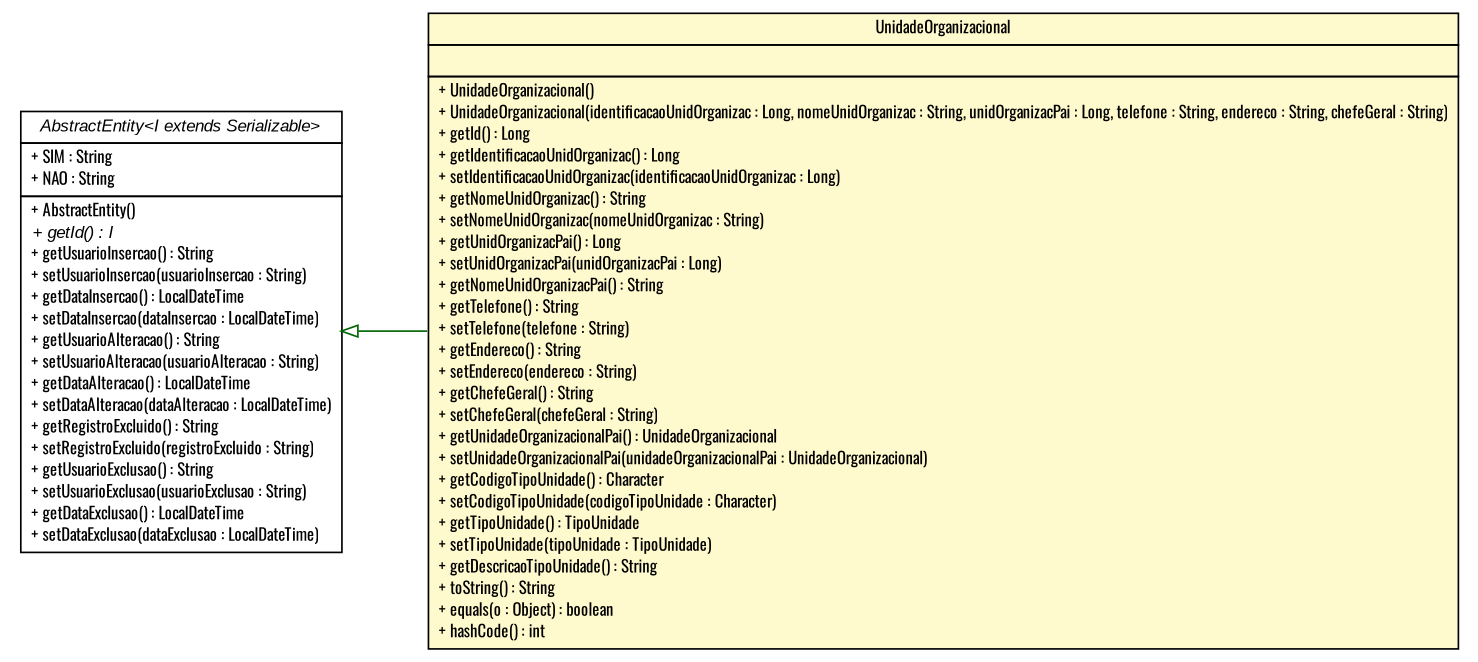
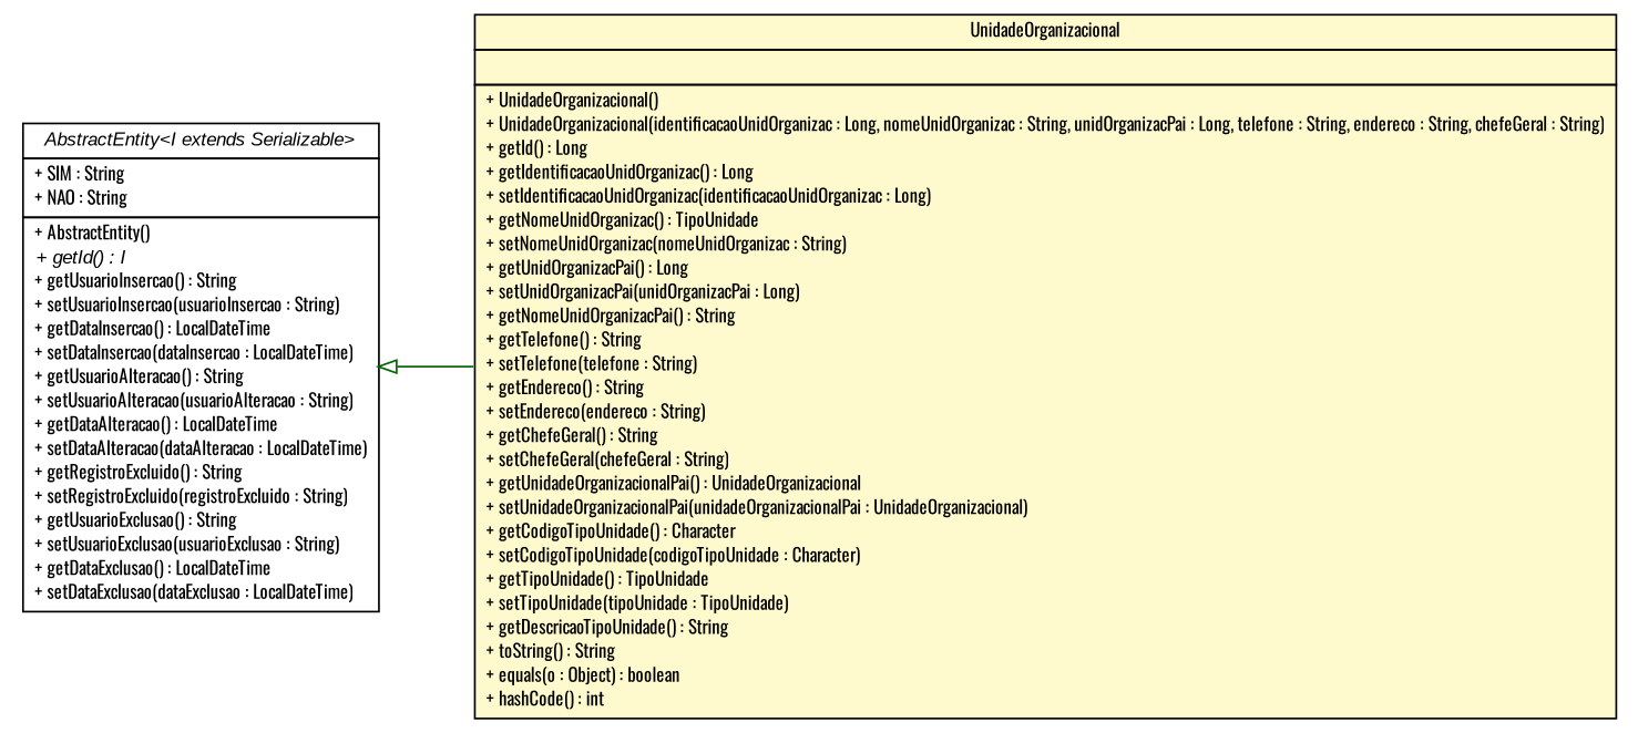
  digraph {
    nodesep=0.25
    ranksep=0.5
    rankdir=LR
    fontname=Oswald
    node [fontcolor=black fontname=Oswald fontsize=10.0 shape=plaintext]
    n1 [label=<<table title="br.gov.to.sefaz.persistence.entity.AbstractEntity" border="0" cellborder="1" cellspacing="0" cellpadding="2" port="p" href="../../../persistence/entity/AbstractEntity.html"> 		<tr><td><table border="0" cellspacing="0" cellpadding="1"> <tr><td align="center" balign="center"><font face="arial italic"> AbstractEntity&lt;I extends Serializable&gt; </font></td></tr> 		</table></td></tr> 		<tr><td><table border="0" cellspacing="0" cellpadding="1"> <tr><td align="left" balign="left"> + SIM : String </td></tr> <tr><td align="left" balign="left"> + NAO : String </td></tr> 		</table></td></tr> 		<tr><td><table border="0" cellspacing="0" cellpadding="1"> <tr><td align="left" balign="left"> + AbstractEntity() </td></tr> <tr><td align="left" balign="left"><font face="arial italic" point-size="10.0"> + getId() : I </font></td></tr> <tr><td align="left" balign="left"> + getUsuarioInsercao() : String </td></tr> <tr><td align="left" balign="left"> + setUsuarioInsercao(usuarioInsercao : String) </td></tr> <tr><td align="left" balign="left"> + getDataInsercao() : LocalDateTime </td></tr> <tr><td align="left" balign="left"> + setDataInsercao(dataInsercao : LocalDateTime) </td></tr> <tr><td align="left" balign="left"> + getUsuarioAlteracao() : String </td></tr> <tr><td align="left" balign="left"> + setUsuarioAlteracao(usuarioAlteracao : String) </td></tr> <tr><td align="left" balign="left"> + getDataAlteracao() : LocalDateTime </td></tr> <tr><td align="left" balign="left"> + setDataAlteracao(dataAlteracao : LocalDateTime) </td></tr> <tr><td align="left" balign="left"> + getRegistroExcluido() : String </td></tr> <tr><td align="left" balign="left"> + setRegistroExcluido(registroExcluido : String) </td></tr> <tr><td align="left" balign="left"> + getUsuarioExclusao() : String </td></tr> <tr><td align="left" balign="left"> + setUsuarioExclusao(usuarioExclusao : String) </td></tr> <tr><td align="left" balign="left"> + getDataExclusao() : LocalDateTime </td></tr> <tr><td align="left" balign="left"> + setDataExclusao(dataExclusao : LocalDateTime) </td></tr> 		</table></td></tr> 		</table>>]
-   n2 [label=<<table title="br.gov.to.sefaz.seg.persistence.entity.UnidadeOrganizacional" border="0" cellborder="1" cellspacing="0" cellpadding="2" port="p" bgcolor="lemonChiffon" href="./UnidadeOrganizacional.html"> 		<tr><td><table border="0" cellspacing="0" cellpadding="1"> <tr><td align="center" balign="center"> UnidadeOrganizacional </td></tr> 		</table></td></tr> 		<tr><td><table border="0" cellspacing="0" cellpadding="1"> <tr><td align="left" balign="left">  </td></tr> 		</table></td></tr> 		<tr><td><table border="0" cellspacing="0" cellpadding="1"> <tr><td align="left" balign="left"> + UnidadeOrganizacional() </td></tr> <tr><td align="left" balign="left"> + UnidadeOrganizacional(identificacaoUnidOrganizac : Long, nomeUnidOrganizac : String, unidOrganizacPai : Long, telefone : String, endereco : String, chefeGeral : String) </td></tr> <tr><td align="left" balign="left"> + getId() : Long </td></tr> <tr><td align="left" balign="left"> + getIdentificacaoUnidOrganizac() : Long </td></tr> <tr><td align="left" balign="left"> + setIdentificacaoUnidOrganizac(identificacaoUnidOrganizac : Long) </td></tr> <tr><td align="left" balign="left"> + getNomeUnidOrganizac() : String </td></tr> <tr><td align="left" balign="left"> + setNomeUnidOrganizac(nomeUnidOrganizac : String) </td></tr> <tr><td align="left" balign="left"> + getUnidOrganizacPai() : Long </td></tr> <tr><td align="left" balign="left"> + setUnidOrganizacPai(unidOrganizacPai : Long) </td></tr> <tr><td align="left" balign="left"> + getNomeUnidOrganizacPai() : String </td></tr> <tr><td align="left" balign="left"> + getTelefone() : String </td></tr> <tr><td align="left" balign="left"> + setTelefone(telefone : String) </td></tr> <tr><td align="left" balign="left"> + getEndereco() : String </td></tr> <tr><td align="left" balign="left"> + setEndereco(endereco : String) </td></tr> <tr><td align="left" balign="left"> + getChefeGeral() : String </td></tr> <tr><td align="left" balign="left"> + setChefeGeral(chefeGeral : String) </td></tr> <tr><td align="left" balign="left"> + getUnidadeOrganizacionalPai() : UnidadeOrganizacional </td></tr> <tr><td align="left" balign="left"> + setUnidadeOrganizacionalPai(unidadeOrganizacionalPai : UnidadeOrganizacional) </td></tr> <tr><td align="left" balign="left"> + getCodigoTipoUnidade() : Character </td></tr> <tr><td align="left" balign="left"> + setCodigoTipoUnidade(codigoTipoUnidade : Character) </td></tr> <tr><td align="left" balign="left"> + getTipoUnidade() : TipoUnidade </td></tr> <tr><td align="left" balign="left"> + setTipoUnidade(tipoUnidade : TipoUnidade) </td></tr> <tr><td align="left" balign="left"> + getDescricaoTipoUnidade() : String </td></tr> <tr><td align="left" balign="left"> + toString() : String </td></tr> <tr><td align="left" balign="left"> + equals(o : Object) : boolean </td></tr> <tr><td align="left" balign="left"> + hashCode() : int </td></tr> 		</table></td></tr> 		</table>>]
+   n2 [label=<<table title="br.gov.to.sefaz.seg.persistence.entity.UnidadeOrganizacional" border="0" cellborder="1" cellspacing="0" cellpadding="2" port="p" bgcolor="lemonChiffon" href="./UnidadeOrganizacional.html"> 		<tr><td><table border="0" cellspacing="0" cellpadding="1"> <tr><td align="center" balign="center"> UnidadeOrganizacional </td></tr> 		</table></td></tr> 		<tr><td><table border="0" cellspacing="0" cellpadding="1"> <tr><td align="left" balign="left">  </td></tr> 		</table></td></tr> 		<tr><td><table border="0" cellspacing="0" cellpadding="1"> <tr><td align="left" balign="left"> + UnidadeOrganizacional() </td></tr> <tr><td align="left" balign="left"> + UnidadeOrganizacional(identificacaoUnidOrganizac : Long, nomeUnidOrganizac : String, unidOrganizacPai : Long, telefone : String, endereco : String, chefeGeral : String) </td></tr> <tr><td align="left" balign="left"> + getId() : Long </td></tr> <tr><td align="left" balign="left"> + getIdentificacaoUnidOrganizac() : Long </td></tr> <tr><td align="left" balign="left"> + setIdentificacaoUnidOrganizac(identificacaoUnidOrganizac : Long) </td></tr> <tr><td align="left" balign="left"> + getNomeUnidOrganizac() : TipoUnidade </td></tr> <tr><td align="left" balign="left"> + setNomeUnidOrganizac(nomeUnidOrganizac : String) </td></tr> <tr><td align="left" balign="left"> + getUnidOrganizacPai() : Long </td></tr> <tr><td align="left" balign="left"> + setUnidOrganizacPai(unidOrganizacPai : Long) </td></tr> <tr><td align="left" balign="left"> + getNomeUnidOrganizacPai() : String </td></tr> <tr><td align="left" balign="left"> + getTelefone() : String </td></tr> <tr><td align="left" balign="left"> + setTelefone(telefone : String) </td></tr> <tr><td align="left" balign="left"> + getEndereco() : String </td></tr> <tr><td align="left" balign="left"> + setEndereco(endereco : String) </td></tr> <tr><td align="left" balign="left"> + getChefeGeral() : String </td></tr> <tr><td align="left" balign="left"> + setChefeGeral(chefeGeral : String) </td></tr> <tr><td align="left" balign="left"> + getUnidadeOrganizacionalPai() : UnidadeOrganizacional </td></tr> <tr><td align="left" balign="left"> + setUnidadeOrganizacionalPai(unidadeOrganizacionalPai : UnidadeOrganizacional) </td></tr> <tr><td align="left" balign="left"> + getCodigoTipoUnidade() : Character </td></tr> <tr><td align="left" balign="left"> + setCodigoTipoUnidade(codigoTipoUnidade : Character) </td></tr> <tr><td align="left" balign="left"> + getTipoUnidade() : TipoUnidade </td></tr> <tr><td align="left" balign="left"> + setTipoUnidade(tipoUnidade : TipoUnidade) </td></tr> <tr><td align="left" balign="left"> + getDescricaoTipoUnidade() : String </td></tr> <tr><td align="left" balign="left"> + toString() : String </td></tr> <tr><td align="left" balign="left"> + equals(o : Object) : boolean </td></tr> <tr><td align="left" balign="left"> + hashCode() : int </td></tr> 		</table></td></tr> 		</table>>]
    n1 -> n2 [arrowtail=empty dir=back fontname=Oswald fontsize=10 headport=p labelfontname=arial labelfontsize=10 tailport=p color=darkgreen]
  }
